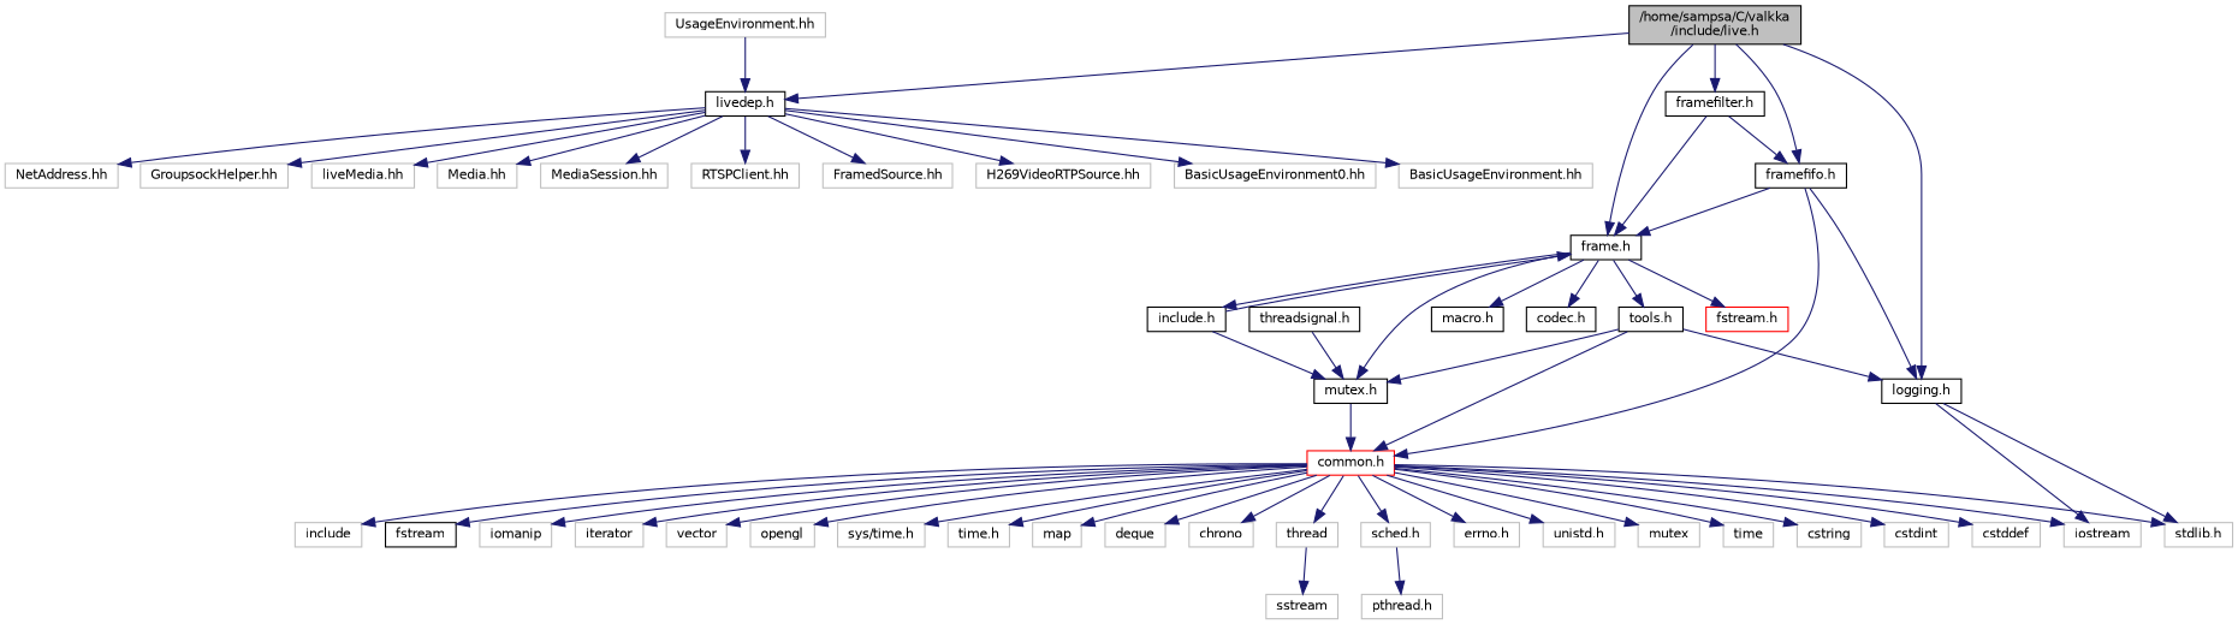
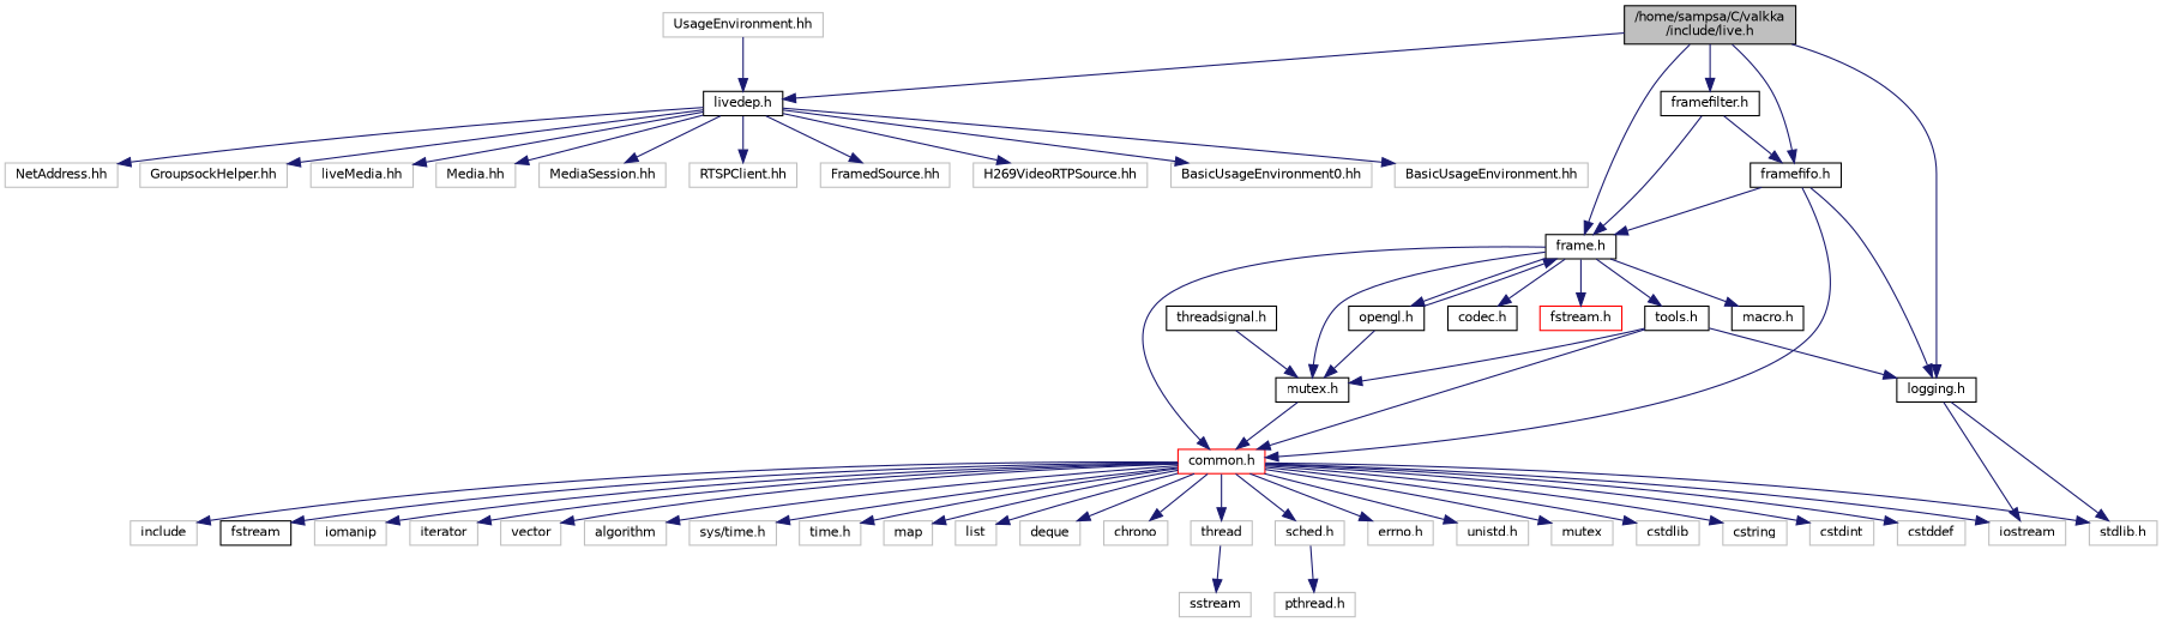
  digraph {
    node [color=grey75 fillcolor=white fontname=Helvetica fontsize=10 shape=record style=filled]
    edge [color=midnightblue fontname=Helvetica fontsize=10 labelfontname=Helvetica labelfontsize=10 style=solid]
    n1 [color=black fillcolor=grey75 fontcolor=black height=0.2 label="/home/sampsa/C/valkka\l/include/live.h" width=0.4]
    n2 [color=black height=0.2 label="livedep.h" width=0.4]
    n3 [color=black height=0.2 label="frame.h" width=0.4]
    n4 [color=black height=0.2 label="logging.h" width=0.4]
    n5 [color=black height=0.2 label="framefifo.h" width=0.4]
    n6 [color=black height=0.2 label="framefilter.h" width=0.4]
    n7 [height=0.2 label="BasicUsageEnvironment0.hh" width=0.4]
    n8 [height=0.2 label="BasicUsageEnvironment.hh" width=0.4]
    n9 [height=0.2 label="NetAddress.hh" width=0.4]
    n10 [height=0.2 label="GroupsockHelper.hh" width=0.4]
    n11 [height=0.2 label="liveMedia.hh" width=0.4]
    n12 [height=0.2 label="Media.hh" width=0.4]
    n13 [height=0.2 label="MediaSession.hh" width=0.4]
    n14 [height=0.2 label="RTSPClient.hh" width=0.4]
    n15 [height=0.2 label="FramedSource.hh" width=0.4]
    n16 [height=0.2 label="H269VideoRTPSource.hh" width=0.4]
    n17 [color=red height=0.2 label="common.h" width=0.4]
    n18 [color=black height=0.2 label="codec.h" width=0.4]
    n19 [color=black height=0.2 label="mutex.h" width=0.4]
    n20 [color=red height=0.2 label="fstream.h" width=0.4]
-   n21 [color=black height=0.2 label="include.h" width=0.4]
+   n21 [color=black height=0.2 label="opengl.h" width=0.4]
    n22 [color=black height=0.2 label="tools.h" width=0.4]
    n23 [color=black height=0.2 label="macro.h" width=0.4]
    n24 [height=0.2 label="stdlib.h" width=0.4]
    n25 [height=0.2 label=iostream width=0.4]
    n26 [height=0.2 label="UsageEnvironment.hh" width=0.4]
-   n27 [height=0.2 label=time width=0.4]
+   n27 [height=0.2 label=cstdlib width=0.4]
    n28 [height=0.2 label=cstring width=0.4]
    n29 [height=0.2 label=cstdint width=0.4]
    n30 [height=0.2 label=cstddef width=0.4]
    n31 [height=0.2 label=include width=0.4]
    n32 [color=black height=0.2 label=fstream width=0.4]
    n33 [height=0.2 label=iomanip width=0.4]
    n34 [height=0.2 label=iterator width=0.4]
    n35 [height=0.2 label=vector width=0.4]
-   n36 [height=0.2 label=opengl width=0.4]
+   n36 [height=0.2 label=algorithm width=0.4]
    n37 [height=0.2 label="sys/time.h" width=0.4]
    n38 [height=0.2 label="time.h" width=0.4]
    n39 [height=0.2 label=map width=0.4]
+   n40 [height=0.2 label=list width=0.4]
    n41 [height=0.2 label=deque width=0.4]
    n42 [height=0.2 label=chrono width=0.4]
    n43 [height=0.2 label=thread width=0.4]
    n44 [height=0.2 label="sched.h" width=0.4]
    n45 [height=0.2 label="errno.h" width=0.4]
    n46 [height=0.2 label="unistd.h" width=0.4]
    n47 [height=0.2 label=mutex width=0.4]
    n48 [color=black height=0.2 label="threadsignal.h" width=0.4]
    n49 [height=0.2 label=sstream width=0.4]
    n50 [height=0.2 label="pthread.h" width=0.4]
    n1 -> n2
    n1 -> n3
    n1 -> n4
    n1 -> n5
    n1 -> n6
    n2 -> n7
    n2 -> n8
    n2 -> n9
    n2 -> n10
    n2 -> n11
    n2 -> n12
    n2 -> n13
    n2 -> n14
    n2 -> n15
    n2 -> n16
+   n3 -> n17
    n3 -> n18
    n3 -> n19
    n3 -> n20
    n3 -> n21
    n3 -> n22
    n3 -> n23
    n4 -> n24
    n4 -> n25
    n5 -> n3
    n5 -> n4
    n5 -> n17
    n6 -> n3
    n6 -> n5
    n17 -> n24
    n17 -> n25
    n17 -> n27
    n17 -> n28
    n17 -> n29
    n17 -> n30
    n17 -> n31
    n17 -> n32
    n17 -> n33
    n17 -> n34
    n17 -> n35
    n17 -> n36
    n17 -> n37
    n17 -> n38
    n17 -> n39
+   n17 -> n40
    n17 -> n41
    n17 -> n42
    n17 -> n43
    n17 -> n44
    n17 -> n45
    n17 -> n46
    n17 -> n47
    n19 -> n17
    n21 -> n3
    n21 -> n19
    n22 -> n4
    n22 -> n17
    n22 -> n19
    n26 -> n2
    n43 -> n49
    n44 -> n50
    n48 -> n19
  }
